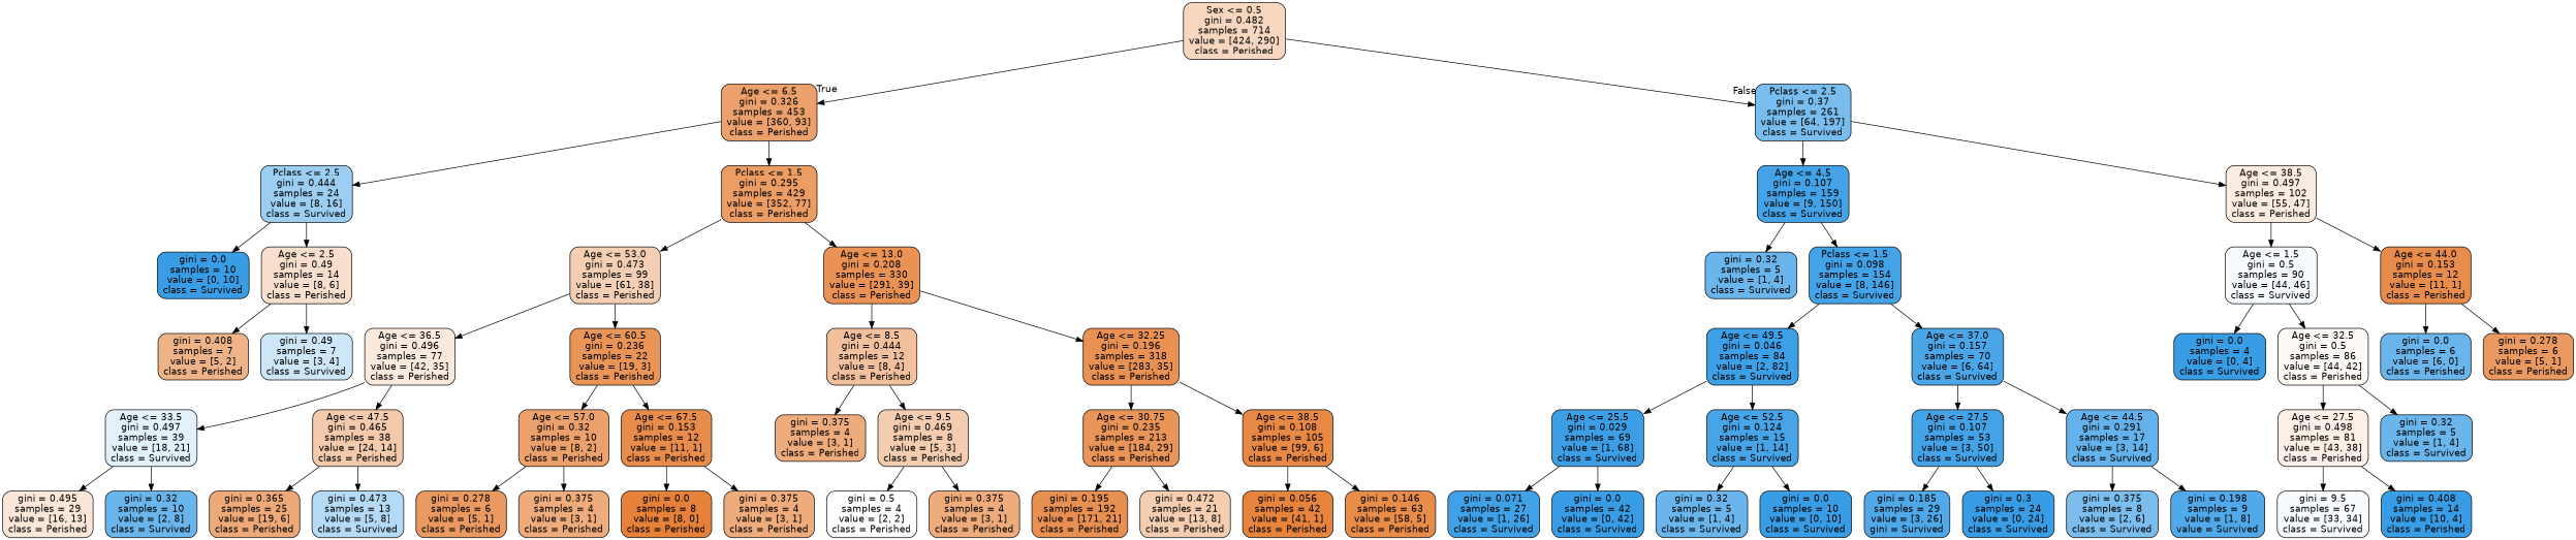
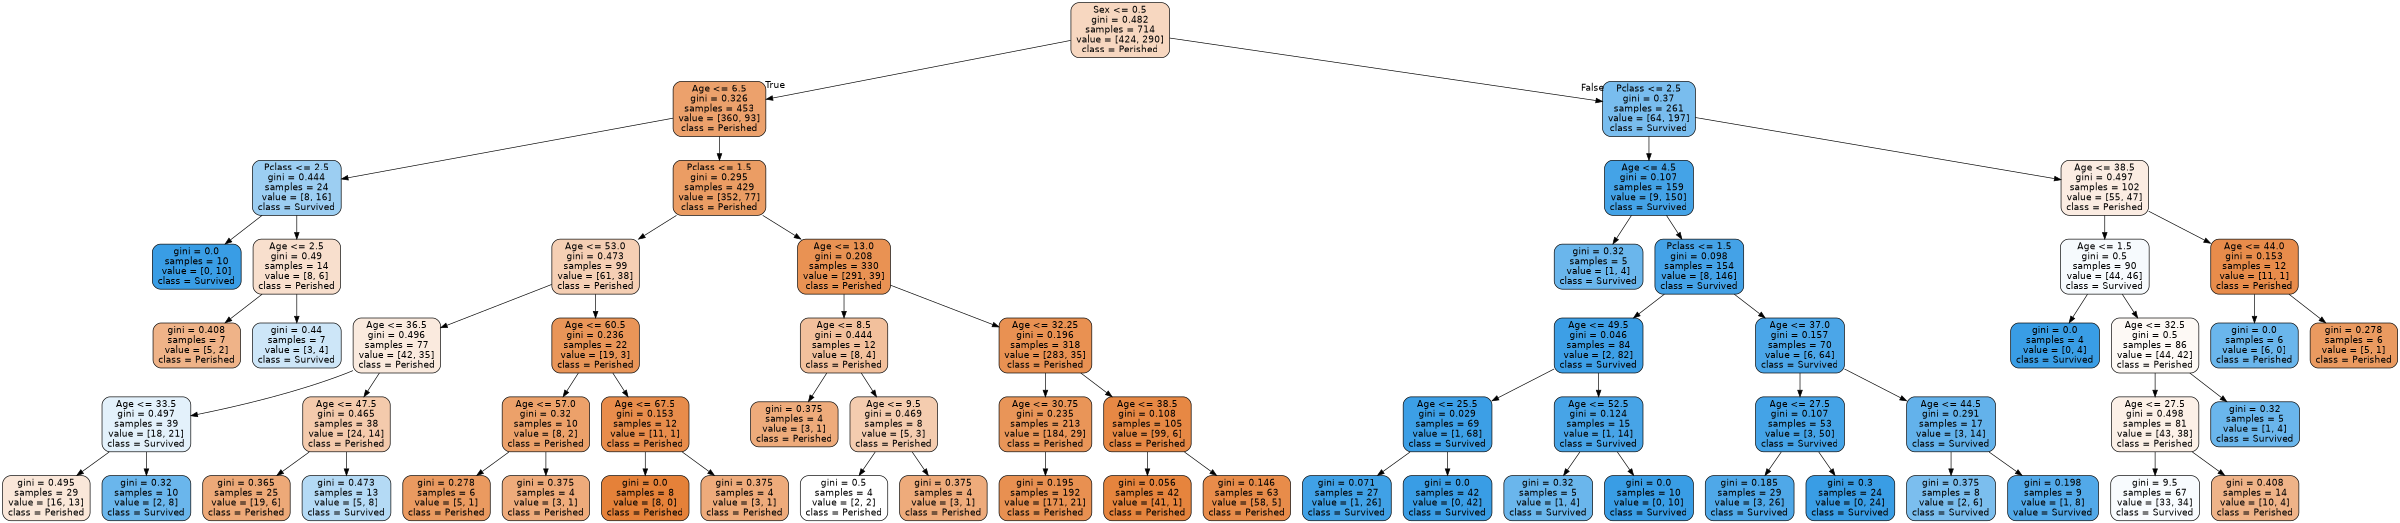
  digraph {
    node [color=black fillcolor="#399de5ff" fontname=helvetica shape=box style="filled, rounded"]
    edge [fontname=helvetica]
    n1 [fillcolor="#e5813951" label="Sex <= 0.5\ngini = 0.482\nsamples = 714\nvalue = [424, 290]\nclass = Perished"]
    n2 [fillcolor="#e58139bd" label="Age <= 6.5\ngini = 0.326\nsamples = 453\nvalue = [360, 93]\nclass = Perished"]
    n3 [fillcolor="#399de5ac" label="Pclass <= 2.5\ngini = 0.37\nsamples = 261\nvalue = [64, 197]\nclass = Survived"]
    n4 [fillcolor="#399de57f" label="Pclass <= 2.5\ngini = 0.444\nsamples = 24\nvalue = [8, 16]\nclass = Survived"]
    n5 [fillcolor="#e58139c7" label="Pclass <= 1.5\ngini = 0.295\nsamples = 429\nvalue = [352, 77]\nclass = Perished"]
    n6 [fillcolor="#399de5f0" label="Age <= 4.5\ngini = 0.107\nsamples = 159\nvalue = [9, 150]\nclass = Survived"]
    n7 [fillcolor="#e5813925" label="Age <= 38.5\ngini = 0.497\nsamples = 102\nvalue = [55, 47]\nclass = Perished"]
    n8 [label="gini = 0.0\nsamples = 10\nvalue = [0, 10]\nclass = Survived"]
    n9 [fillcolor="#e5813940" label="Age <= 2.5\ngini = 0.49\nsamples = 14\nvalue = [8, 6]\nclass = Perished"]
    n10 [fillcolor="#e5813960" label="Age <= 53.0\ngini = 0.473\nsamples = 99\nvalue = [61, 38]\nclass = Perished"]
    n11 [fillcolor="#e58139dd" label="Age <= 13.0\ngini = 0.208\nsamples = 330\nvalue = [291, 39]\nclass = Perished"]
    n12 [fillcolor="#e5813999" label="gini = 0.408\nsamples = 7\nvalue = [5, 2]\nclass = Perished"]
-   n13 [fillcolor="#399de540" label="gini = 0.49\nsamples = 7\nvalue = [3, 4]\nclass = Survived"]
+   n13 [fillcolor="#399de540" label="gini = 0.44\nsamples = 7\nvalue = [3, 4]\nclass = Survived"]
    n14 [fillcolor="#e581392a" label="Age <= 36.5\ngini = 0.496\nsamples = 77\nvalue = [42, 35]\nclass = Perished"]
    n15 [fillcolor="#e58139d7" label="Age <= 60.5\ngini = 0.236\nsamples = 22\nvalue = [19, 3]\nclass = Perished"]
    n16 [fillcolor="#e581397f" label="Age <= 8.5\ngini = 0.444\nsamples = 12\nvalue = [8, 4]\nclass = Perished"]
    n17 [fillcolor="#e58139df" label="Age <= 32.25\ngini = 0.196\nsamples = 318\nvalue = [283, 35]\nclass = Perished"]
    n18 [fillcolor="#399de524" label="Age <= 33.5\ngini = 0.497\nsamples = 39\nvalue = [18, 21]\nclass = Survived"]
    n19 [fillcolor="#e581396a" label="Age <= 47.5\ngini = 0.465\nsamples = 38\nvalue = [24, 14]\nclass = Perished"]
    n20 [fillcolor="#e58139bf" label="Age <= 57.0\ngini = 0.32\nsamples = 10\nvalue = [8, 2]\nclass = Perished"]
    n21 [fillcolor="#e58139e8" label="Age <= 67.5\ngini = 0.153\nsamples = 12\nvalue = [11, 1]\nclass = Perished"]
    n22 [fillcolor="#e5813930" label="gini = 0.495\nsamples = 29\nvalue = [16, 13]\nclass = Perished"]
    n23 [fillcolor="#399de5bf" label="gini = 0.32\nsamples = 10\nvalue = [2, 8]\nclass = Survived"]
    n24 [fillcolor="#e58139ae" label="gini = 0.365\nsamples = 25\nvalue = [19, 6]\nclass = Perished"]
    n25 [fillcolor="#399de560" label="gini = 0.473\nsamples = 13\nvalue = [5, 8]\nclass = Survived"]
    n26 [fillcolor="#e58139cc" label="gini = 0.278\nsamples = 6\nvalue = [5, 1]\nclass = Perished"]
    n27 [fillcolor="#e58139aa" label="gini = 0.375\nsamples = 4\nvalue = [3, 1]\nclass = Perished"]
    n28 [fillcolor="#e58139ff" label="gini = 0.0\nsamples = 8\nvalue = [8, 0]\nclass = Perished"]
    n29 [fillcolor="#e58139aa" label="gini = 0.375\nsamples = 4\nvalue = [3, 1]\nclass = Perished"]
    n30 [fillcolor="#e58139aa" label="gini = 0.375\nsamples = 4\nvalue = [3, 1]\nclass = Perished"]
    n31 [fillcolor="#e5813966" label="Age <= 9.5\ngini = 0.469\nsamples = 8\nvalue = [5, 3]\nclass = Perished"]
    n32 [fillcolor="#e58139d7" label="Age <= 30.75\ngini = 0.235\nsamples = 213\nvalue = [184, 29]\nclass = Perished"]
    n33 [fillcolor="#e58139f0" label="Age <= 38.5\ngini = 0.108\nsamples = 105\nvalue = [99, 6]\nclass = Perished"]
    n34 [fillcolor="#e5813900" label="gini = 0.5\nsamples = 4\nvalue = [2, 2]\nclass = Perished"]
    n35 [fillcolor="#e58139aa" label="gini = 0.375\nsamples = 4\nvalue = [3, 1]\nclass = Perished"]
    n36 [fillcolor="#e58139e0" label="gini = 0.195\nsamples = 192\nvalue = [171, 21]\nclass = Perished"]
-   n37 [fillcolor="#e5813962" label="gini = 0.472\nsamples = 21\nvalue = [13, 8]\nclass = Perished"]
    n38 [fillcolor="#e58139f9" label="gini = 0.056\nsamples = 42\nvalue = [41, 1]\nclass = Perished"]
    n39 [fillcolor="#e58139e9" label="gini = 0.146\nsamples = 63\nvalue = [58, 5]\nclass = Perished"]
    n40 [fillcolor="#399de5bf" label="gini = 0.32\nsamples = 5\nvalue = [1, 4]\nclass = Survived"]
    n41 [fillcolor="#399de5f1" label="Pclass <= 1.5\ngini = 0.098\nsamples = 154\nvalue = [8, 146]\nclass = Survived"]
    n42 [fillcolor="#399de50b" label="Age <= 1.5\ngini = 0.5\nsamples = 90\nvalue = [44, 46]\nclass = Survived"]
    n43 [fillcolor="#e58139e8" label="Age <= 44.0\ngini = 0.153\nsamples = 12\nvalue = [11, 1]\nclass = Perished"]
    n44 [fillcolor="#399de5f9" label="Age <= 49.5\ngini = 0.046\nsamples = 84\nvalue = [2, 82]\nclass = Survived"]
    n45 [fillcolor="#399de5e7" label="Age <= 37.0\ngini = 0.157\nsamples = 70\nvalue = [6, 64]\nclass = Survived"]
    n46 [fillcolor="#399de5fb" label="Age <= 25.5\ngini = 0.029\nsamples = 69\nvalue = [1, 68]\nclass = Survived"]
    n47 [fillcolor="#399de5ed" label="Age <= 52.5\ngini = 0.124\nsamples = 15\nvalue = [1, 14]\nclass = Survived"]
    n48 [fillcolor="#399de5f0" label="Age <= 27.5\ngini = 0.107\nsamples = 53\nvalue = [3, 50]\nclass = Survived"]
    n49 [fillcolor="#399de5c8" label="Age <= 44.5\ngini = 0.291\nsamples = 17\nvalue = [3, 14]\nclass = Survived"]
    n50 [fillcolor="#399de5f5" label="gini = 0.071\nsamples = 27\nvalue = [1, 26]\nclass = Survived"]
    n51 [label="gini = 0.0\nsamples = 42\nvalue = [0, 42]\nclass = Survived"]
    n52 [fillcolor="#399de5bf" label="gini = 0.32\nsamples = 5\nvalue = [1, 4]\nclass = Survived"]
    n53 [label="gini = 0.0\nsamples = 10\nvalue = [0, 10]\nclass = Survived"]
-   n54 [fillcolor="#399de5e2" label="gini = 0.185\nsamples = 29\nvalue = [3, 26]\ngini = Survived"]
+   n54 [fillcolor="#399de5e2" label="gini = 0.185\nsamples = 29\nvalue = [3, 26]\nclass = Survived"]
    n55 [label="gini = 0.3\nsamples = 24\nvalue = [0, 24]\nclass = Survived"]
    n56 [fillcolor="#399de5aa" label="gini = 0.375\nsamples = 8\nvalue = [2, 6]\nclass = Survived"]
    n57 [fillcolor="#399de5df" label="gini = 0.198\nsamples = 9\nvalue = [1, 8]\nvalue = Survived"]
    n58 [label="gini = 0.0\nsamples = 4\nvalue = [0, 4]\nclass = Survived"]
    n59 [fillcolor="#e581390c" label="Age <= 32.5\ngini = 0.5\nsamples = 86\nvalue = [44, 42]\nclass = Perished"]
    n60 [fillcolor="#399de5bf" label="gini = 0.0\nsamples = 6\nvalue = [6, 0]\nclass = Perished"]
    n61 [fillcolor="#e58139cc" label="gini = 0.278\nsamples = 6\nvalue = [5, 1]\nclass = Perished"]
    n62 [fillcolor="#e581391e" label="Age <= 27.5\ngini = 0.498\nsamples = 81\nvalue = [43, 38]\nclass = Perished"]
    n63 [fillcolor="#399de5bf" label="gini = 0.32\nsamples = 5\nvalue = [1, 4]\nclass = Survived"]
    n64 [fillcolor="#399de508" label="gini = 9.5\nsamples = 67\nvalue = [33, 34]\nclass = Survived"]
-   n65 [label="gini = 0.408\nsamples = 14\nvalue = [10, 4]\nclass = Perished"]
+   n65 [fillcolor="#e5813999" label="gini = 0.408\nsamples = 14\nvalue = [10, 4]\nclass = Perished"]
    n1 -> n2 [headlabel=True labelangle=45 labeldistance=2.5]
    n1 -> n3 [headlabel=False labelangle=-45 labeldistance=2.5]
    n2 -> n4
    n2 -> n5
    n3 -> n6
    n3 -> n7
    n4 -> n8
    n4 -> n9
    n5 -> n10
    n5 -> n11
    n6 -> n40
    n6 -> n41
    n7 -> n42
    n7 -> n43
    n9 -> n12
    n9 -> n13
    n10 -> n14
    n10 -> n15
    n11 -> n16
    n11 -> n17
    n14 -> n18
    n14 -> n19
    n15 -> n20
    n15 -> n21
    n16 -> n30
    n16 -> n31
    n17 -> n32
    n17 -> n33
    n18 -> n22
    n18 -> n23
    n19 -> n24
    n19 -> n25
    n20 -> n26
    n20 -> n27
    n21 -> n28
    n21 -> n29
    n31 -> n34
    n31 -> n35
    n32 -> n36
-   n32 -> n37
    n33 -> n38
    n33 -> n39
    n41 -> n44
    n41 -> n45
    n42 -> n58
    n42 -> n59
    n43 -> n60
    n43 -> n61
    n44 -> n46
    n44 -> n47
    n45 -> n48
    n45 -> n49
    n46 -> n50
    n46 -> n51
    n47 -> n52
    n47 -> n53
    n48 -> n54
    n48 -> n55
    n49 -> n56
    n49 -> n57
    n59 -> n62
    n59 -> n63
    n62 -> n64
    n62 -> n65
  }
